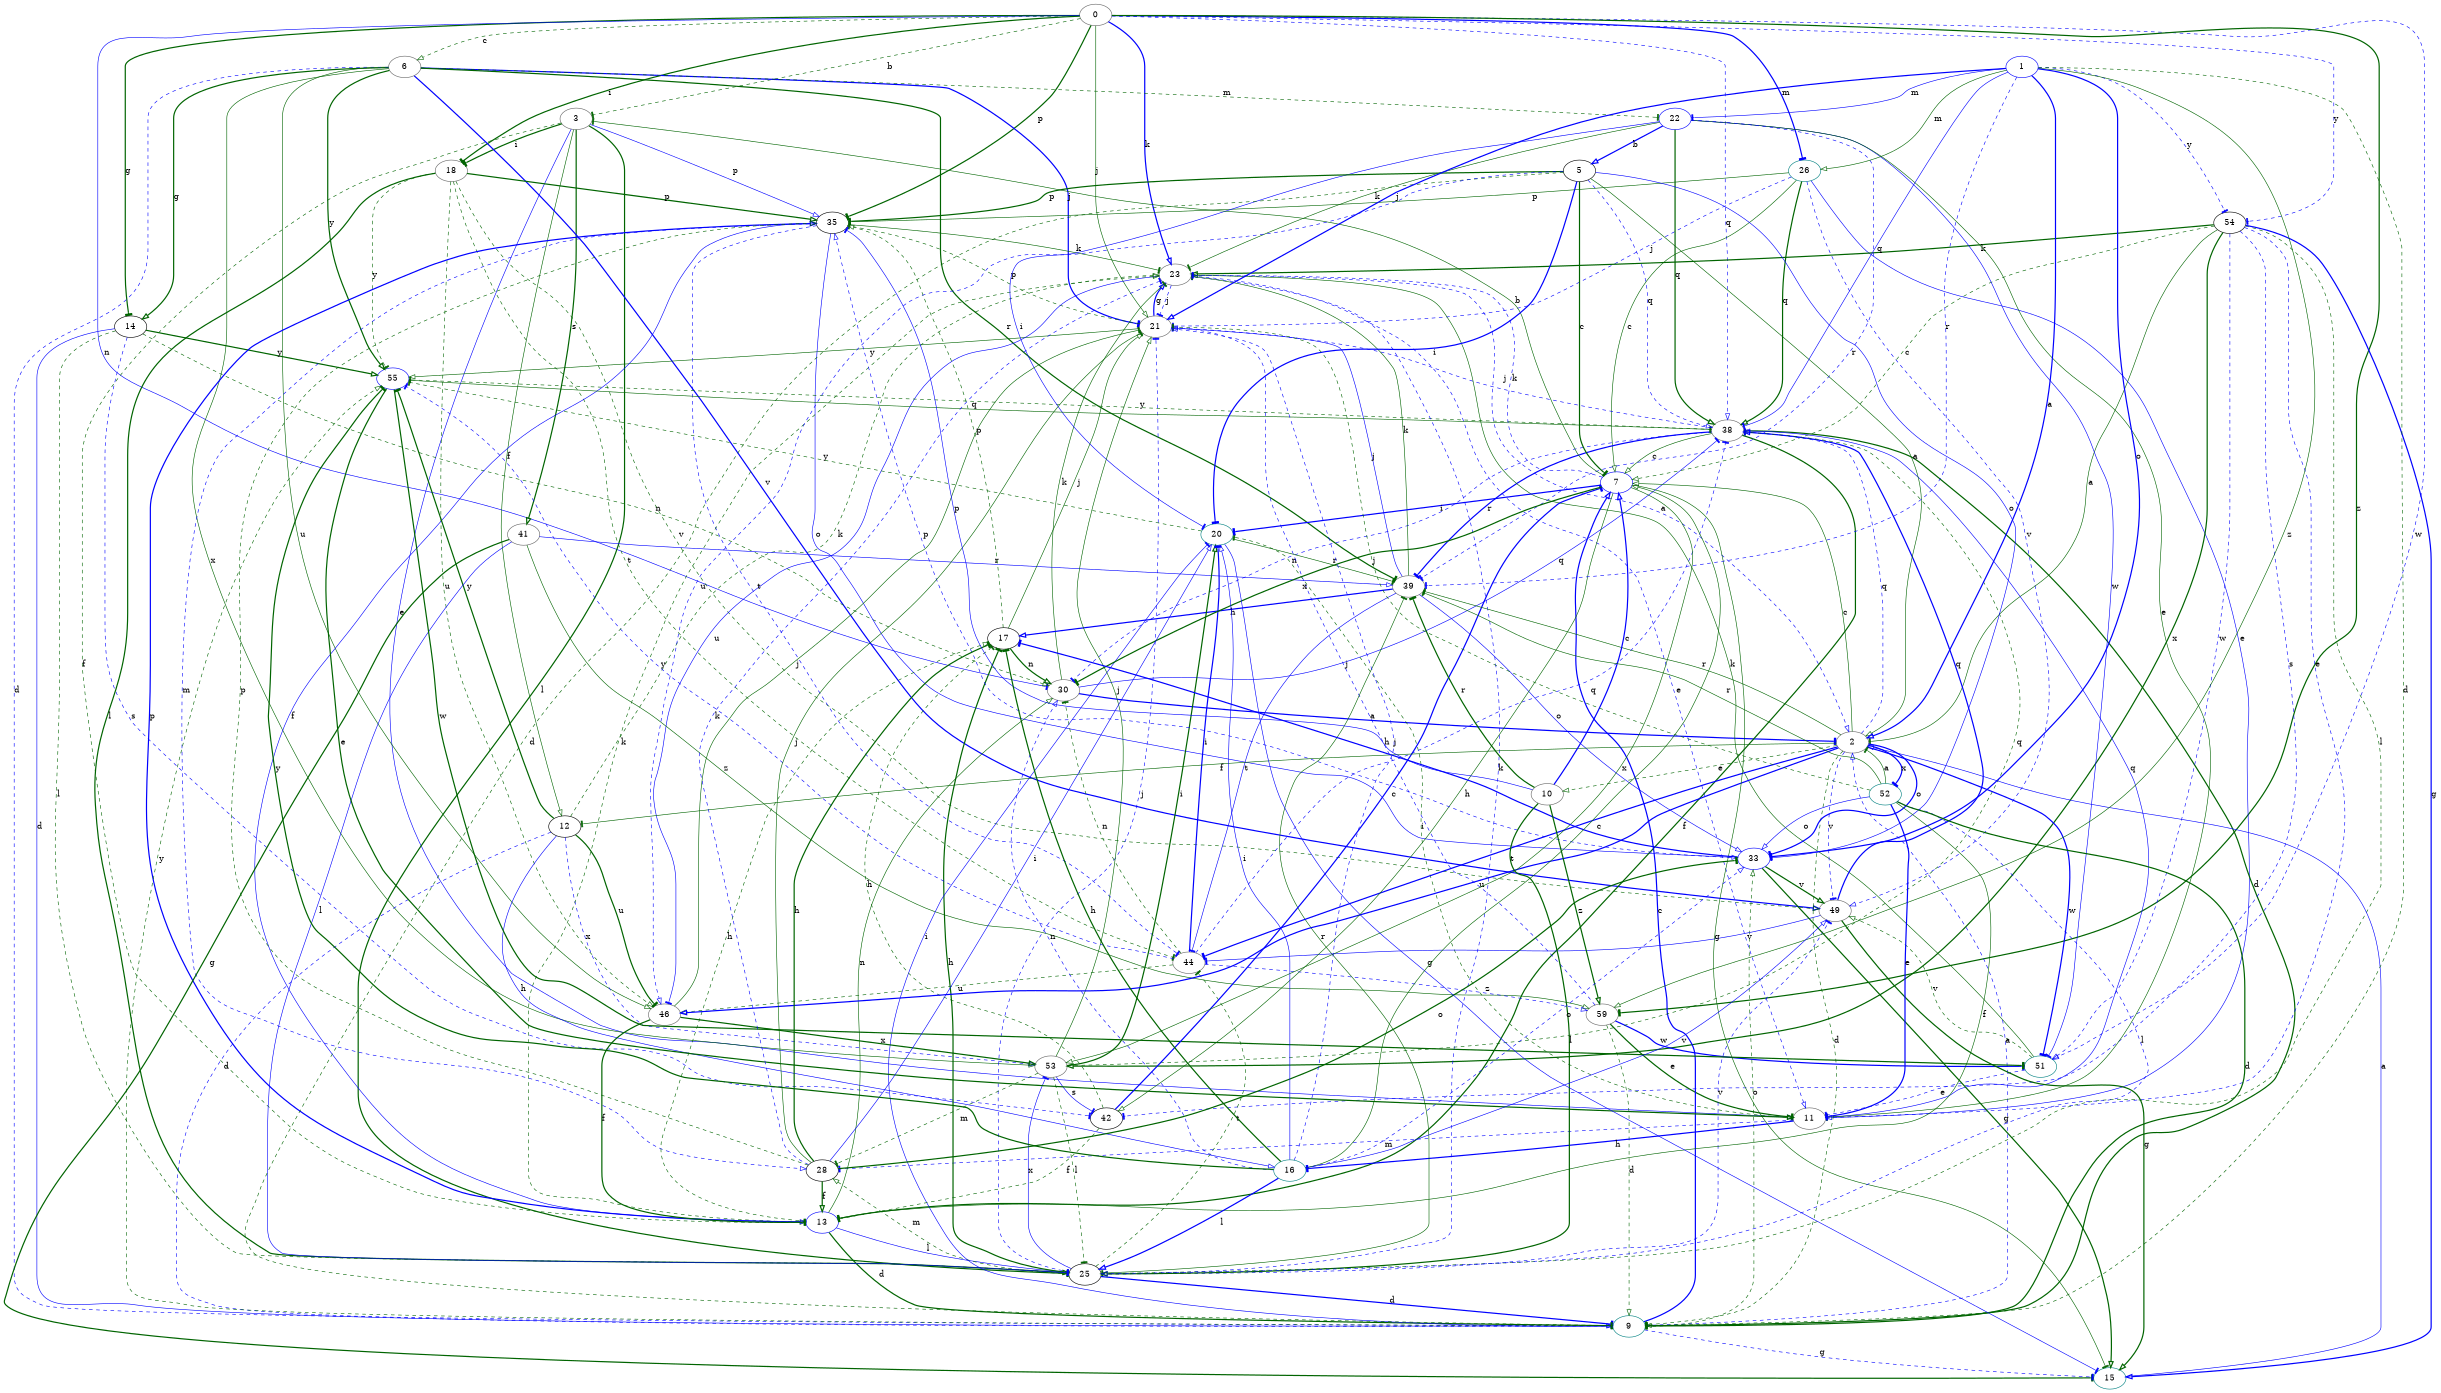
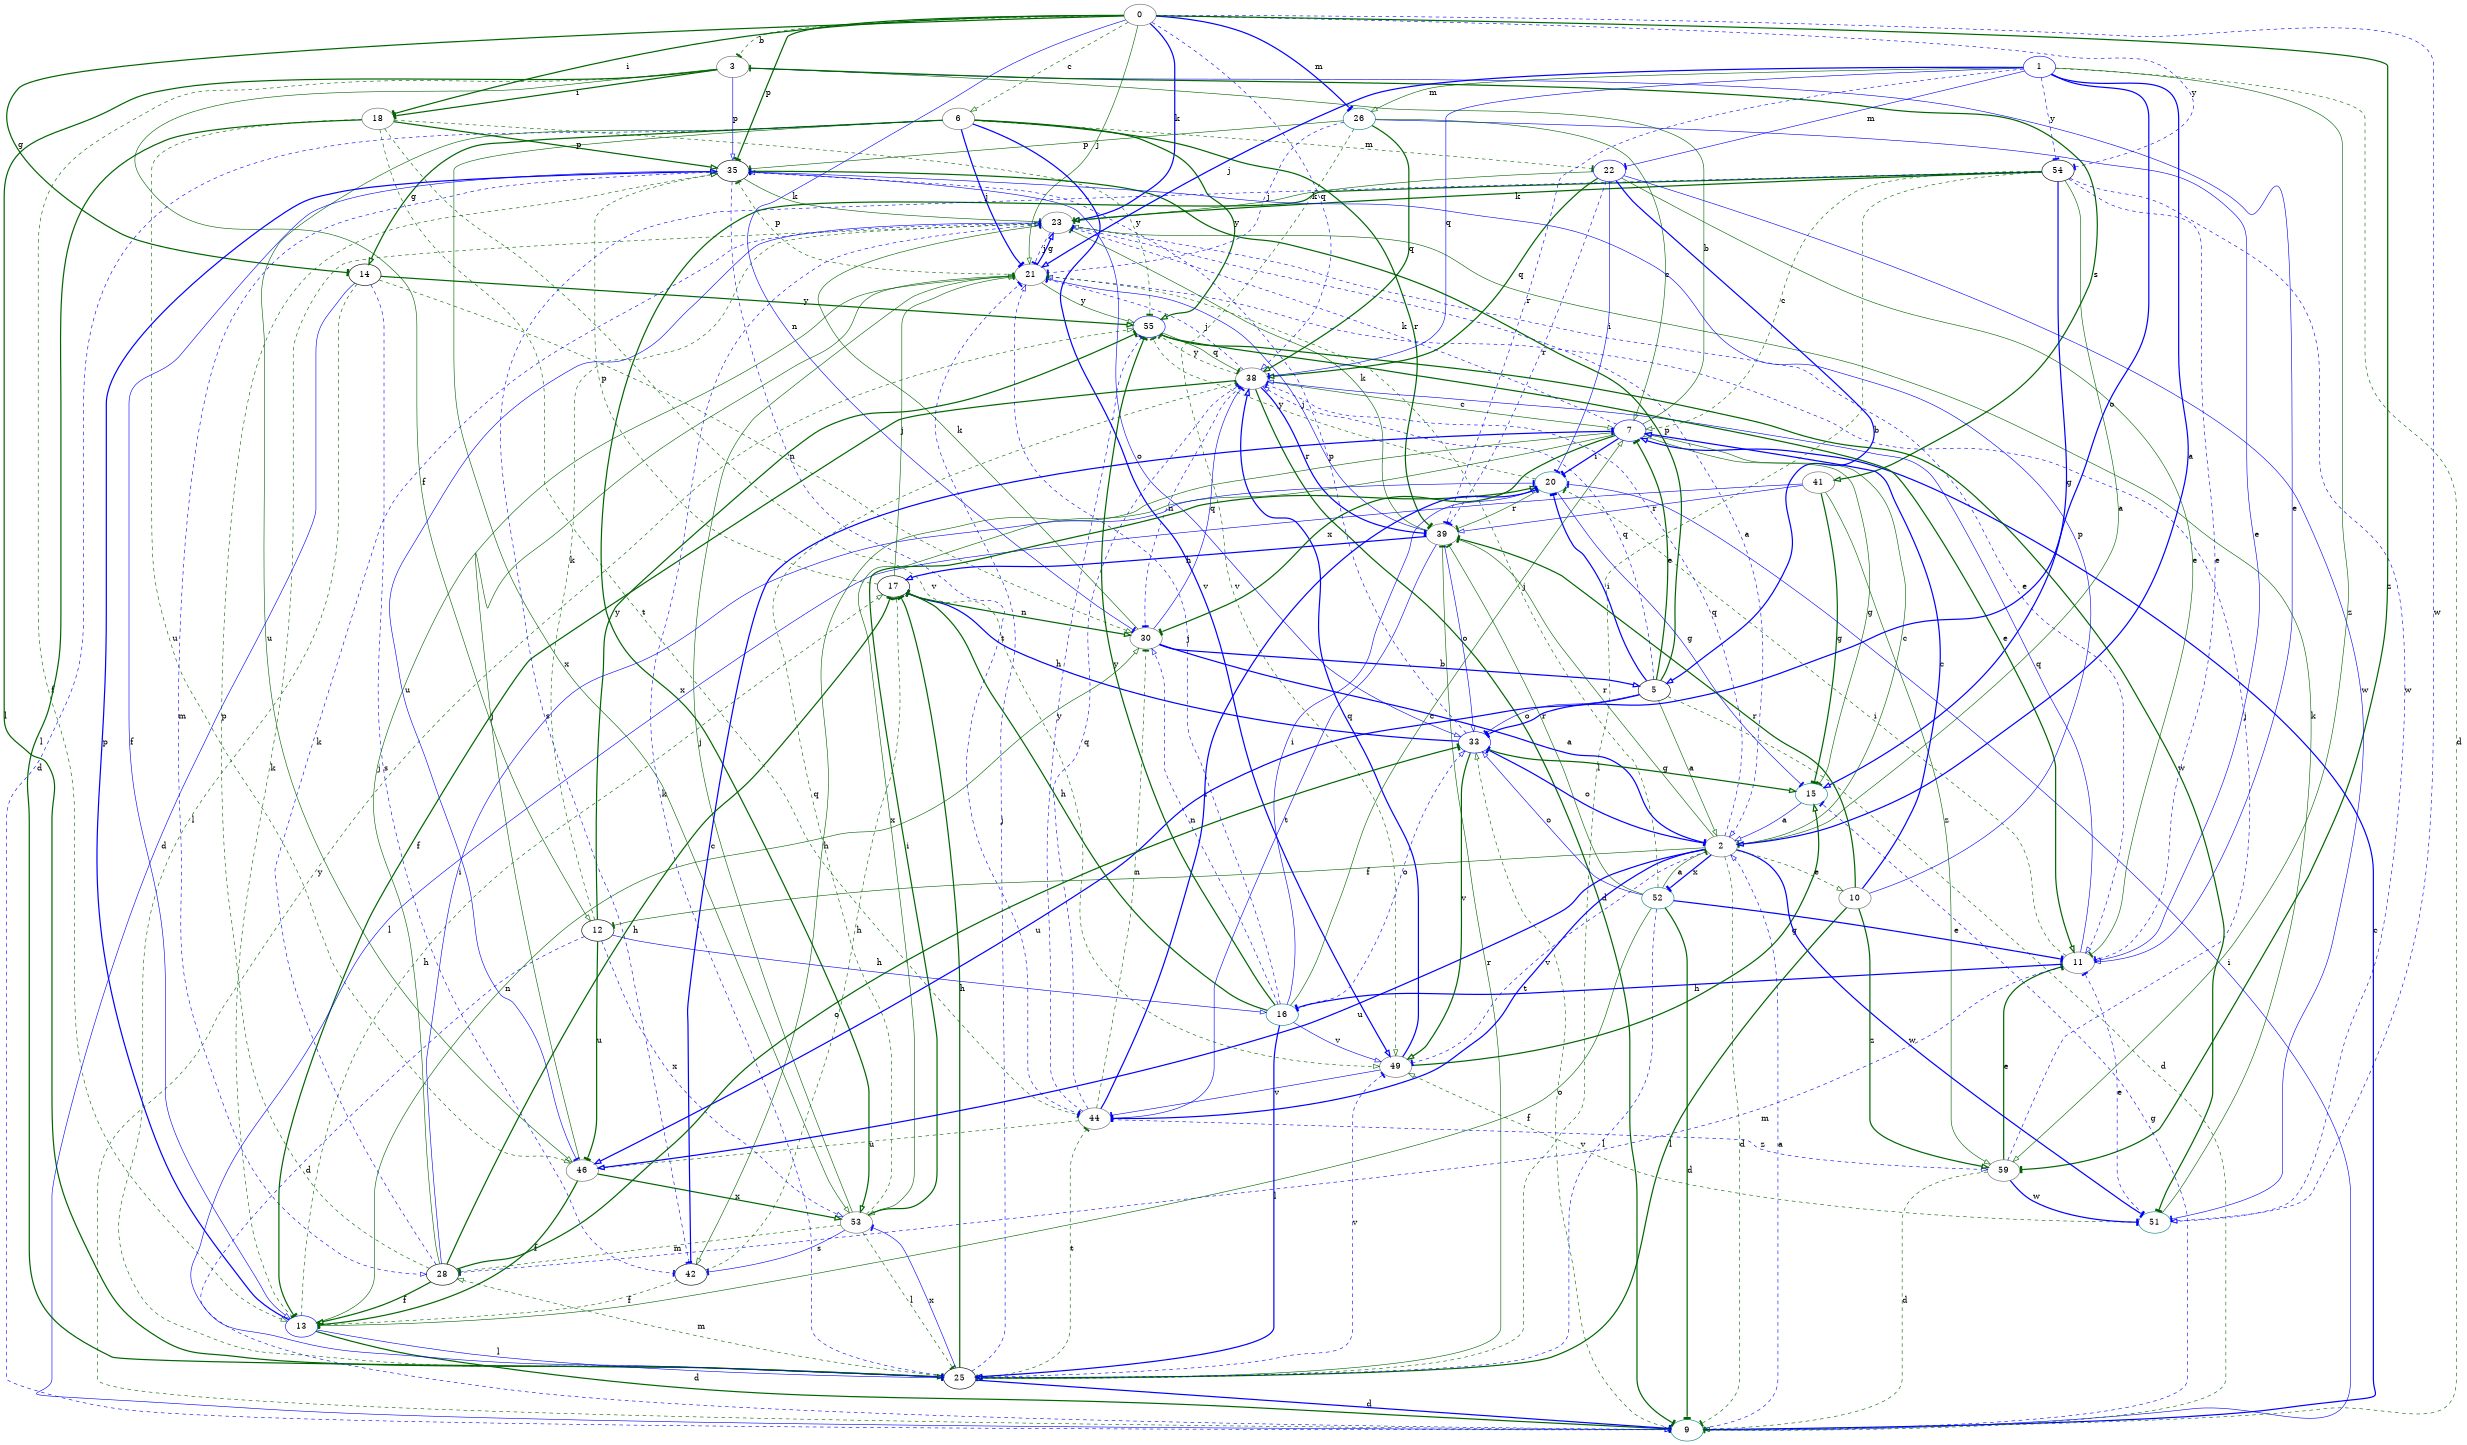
  strict digraph {
    node [color=gray40]
    edge [arrowhead=tee color=darkgreen style=dashed]
    0
    3
    6
    14 [color=black]
    18
    21
    23
    26 [color=teal]
    30
    35 [color=black]
    38
    51 [color=teal]
    54 [color=black]
    59
    12 [color=black]
    11
    13 [color=blue]
    25 [color=black]
    41
    9 [color=teal]
    n21 [color=blue label=22]
    39
    46
    49
    53
    55 [color=blue]
    42 [color=black]
    44
    2
    7 [color=blue]
    5 [color=black]
    33 [color=blue]
    28 [color=black]
    15 [color=teal]
    1 [color=blue]
    10
    52 [color=teal]
    20 [color=teal]
    17 [color=black]
    16 [color=teal]
    0 -> 3 [label=b]
    0 -> 6 [arrowhead=onormal label=c]
    0 -> 14 [label=g style=bold]
    0 -> 18 [label=i style=bold]
    0 -> 21 [arrowhead=onormal label=j style=solid]
    0 -> 23 [arrowhead=onormal color=blue label=k style=bold]
    0 -> 26 [color=blue label=m style=bold]
    0 -> 30 [color=blue label=n style=solid]
    0 -> 35 [label=p style=bold]
    0 -> 38 [arrowhead=onormal color=blue label=q]
    0 -> 51 [arrowhead=onormal color=blue label=w]
    0 -> 54 [color=blue label=y]
    0 -> 59 [label=z style=bold]
    3 -> 18 [label=i style=bold]
    3 -> 35 [arrowhead=onormal color=blue label=p style=solid]
    3 -> 12 [arrowhead=onormal label=f style=solid]
    3 -> 11 [arrowhead=onormal color=blue label=e style=solid]
    3 -> 13 [arrowhead=onormal label=f]
    3 -> 25 [label=l style=bold]
    3 -> 41 [arrowhead=onormal label=s style=bold]
    6 -> 14 [arrowhead=onormal label=g style=bold]
    6 -> 21 [color=blue label=j style=bold]
    6 -> 9 [arrowhead=onormal color=blue label=d]
    6 -> n21 [label=m]
    6 -> 39 [label=r style=bold]
    6 -> 46 [arrowhead=onormal label=u style=solid]
    6 -> 49 [arrowhead=onormal color=blue label=v style=bold]
    6 -> 53 [arrowhead=onormal label=x style=solid]
    6 -> 55 [arrowhead=onormal label=y style=bold]
    14 -> 30 [arrowhead=onormal label=n]
    14 -> 25 [arrowhead=onormal label=l]
    14 -> 9 [color=blue label=d style=solid]
    14 -> 55 [arrowhead=onormal label=y style=bold]
    14 -> 42 [color=blue label=s]
    18 -> 35 [arrowhead=onormal label=p style=bold]
    18 -> 25 [arrowhead=onormal label=l style=bold]
    18 -> 46 [arrowhead=onormal label=u]
    18 -> 49 [arrowhead=onormal label=v]
    18 -> 55 [label=y]
    18 -> 44 [label=t]
    21 -> 23 [arrowhead=onormal color=blue label=g style=bold]
    21 -> 35 [label=p]
    21 -> 55 [arrowhead=onormal label=y style=solid]
    23 -> 21 [color=blue label=j]
    23 -> 11 [arrowhead=onormal color=blue label=e]
    23 -> 46 [color=blue label=u style=solid]
    23 -> 2 [arrowhead=onormal color=blue label=a]
    26 -> 21 [color=blue label=j]
    26 -> 35 [label=p style=solid]
    26 -> 38 [arrowhead=onormal label=q style=bold]
    26 -> 11 [arrowhead=onormal color=blue label=e style=solid]
-   26 -> 49 [arrowhead=onormal color=blue label=v]
+   26 -> 49 [arrowhead=onormal label=v]
    26 -> 7 [arrowhead=onormal label=c style=solid]
    30 -> 23 [label=k style=solid]
    30 -> 38 [color=blue label=q style=solid]
    30 -> 2 [color=blue label=a style=bold]
+   30 -> 5 [arrowhead=onormal color=blue label=b style=bold]
    35 -> 23 [label=k style=solid]
    35 -> 13 [arrowhead=onormal color=blue label=f style=solid]
    35 -> 44 [color=blue label=t]
    35 -> 33 [arrowhead=onormal color=blue label=o style=solid]
    35 -> 28 [arrowhead=onormal color=blue label=m]
    38 -> 21 [color=blue label=j]
    38 -> 30 [color=blue label=n]
    38 -> 13 [label=f style=bold]
    38 -> 9 [label=d style=bold]
    38 -> 39 [color=blue label=r style=bold]
    38 -> 55 [label=y]
    38 -> 7 [arrowhead=onormal label=c style=solid]
    51 -> 23 [arrowhead=onormal label=k style=solid]
    51 -> 11 [color=blue label=e]
    51 -> 49 [arrowhead=onormal label=v]
    54 -> 23 [arrowhead=onormal label=k style=bold]
    54 -> 51 [arrowhead=onormal color=blue label=w]
    54 -> 11 [color=blue label=e]
    54 -> 25 [label=l]
    54 -> 53 [arrowhead=onormal label=x style=bold]
    54 -> 42 [color=blue label=s]
    54 -> 2 [label=a style=solid]
    54 -> 7 [arrowhead=onormal label=c]
    54 -> 15 [arrowhead=onormal color=blue label=g style=bold]
    59 -> 21 [arrowhead=onormal color=blue label=j]
    59 -> 51 [color=blue label=w style=bold]
    59 -> 11 [label=e style=bold]
    59 -> 9 [arrowhead=onormal label=d]
    12 -> 23 [arrowhead=onormal label=k]
    12 -> 9 [arrowhead=onormal color=blue label=d]
    12 -> 46 [label=u style=bold]
    12 -> 53 [arrowhead=onormal color=blue label=x]
    12 -> 55 [label=y style=bold]
    12 -> 16 [arrowhead=onormal color=blue label=h style=solid]
    11 -> 38 [arrowhead=onormal color=blue label=q style=solid]
    11 -> 28 [color=blue label=m]
    11 -> 20 [label=i]
    11 -> 16 [color=blue label=h style=bold]
    13 -> 23 [arrowhead=onormal label=k]
    13 -> 30 [arrowhead=onormal label=n style=solid]
    13 -> 35 [arrowhead=onormal color=blue label=p style=bold]
    13 -> 25 [color=blue label=l style=solid]
    13 -> 9 [label=d style=bold]
    13 -> 17 [arrowhead=onormal label=h]
    25 -> 21 [color=blue label=j]
    25 -> 23 [color=blue label=k]
    25 -> 9 [color=blue label=d style=bold]
    25 -> 39 [label=r style=solid]
    25 -> 49 [color=blue label=v]
    25 -> 53 [color=blue label=x style=solid]
    25 -> 44 [label=t]
    25 -> 28 [arrowhead=onormal label=m]
    25 -> 17 [label=h style=bold]
    41 -> 59 [arrowhead=onormal label=z style=solid]
    41 -> 25 [color=blue label=l style=solid]
    41 -> 39 [arrowhead=onormal color=blue label=r style=solid]
    41 -> 15 [label=g style=bold]
    9 -> 55 [arrowhead=onormal label=y]
    9 -> 2 [arrowhead=onormal color=blue label=a]
    9 -> 7 [arrowhead=onormal color=blue label=c style=bold]
    9 -> 33 [arrowhead=onormal label=o]
    9 -> 15 [color=blue label=g]
    9 -> 20 [color=blue label=i style=solid]
    n21 -> 23 [label=k style=solid]
    n21 -> 38 [arrowhead=onormal label=q style=bold]
    n21 -> 51 [color=blue label=w style=solid]
    n21 -> 11 [label=e style=solid]
    n21 -> 39 [color=blue label=r]
    n21 -> 5 [arrowhead=onormal color=blue label=b style=bold]
    n21 -> 20 [color=blue label=i style=solid]
    39 -> 21 [color=blue label=j style=solid]
    39 -> 23 [label=k style=solid]
    39 -> 44 [color=blue label=t style=solid]
    39 -> 33 [arrowhead=onormal color=blue label=o style=solid]
    39 -> 17 [arrowhead=onormal color=blue label=h style=bold]
    46 -> 21 [label=j style=solid]
    46 -> 13 [label=f style=bold]
    46 -> 53 [arrowhead=onormal label=x style=bold]
    49 -> 38 [arrowhead=onormal color=blue label=q style=bold]
    49 -> 44 [color=blue label=v style=solid]
    49 -> 15 [arrowhead=onormal label=g style=bold]
    53 -> 21 [arrowhead=onormal label=j style=solid]
    53 -> 38 [label=q]
    53 -> 25 [label=l]
    53 -> 42 [color=blue label=s style=solid]
    53 -> 28 [label=m]
    53 -> 20 [arrowhead=onormal label=i style=bold]
    55 -> 38 [label=q style=solid]
    55 -> 51 [label=w style=bold]
    55 -> 11 [arrowhead=onormal label=e style=bold]
    42 -> 13 [label=f]
    42 -> 7 [color=blue label=c style=bold]
    42 -> 17 [label=h]
    44 -> 30 [label=n]
    44 -> 38 [color=blue label=q]
    44 -> 59 [arrowhead=onormal color=blue label=z]
    44 -> 46 [arrowhead=onormal label=u]
    44 -> 55 [color=blue label=y]
    44 -> 20 [color=blue label=i style=bold]
    2 -> 38 [color=blue label=q]
    2 -> 51 [color=blue label=w style=bold]
    2 -> 12 [label=f style=solid]
    2 -> 9 [label=d]
    2 -> 39 [label=r style=solid]
    2 -> 46 [arrowhead=onormal color=blue label=u style=bold]
    2 -> 49 [color=blue label=v]
    2 -> 44 [color=blue label=t style=bold]
    2 -> 7 [arrowhead=onormal label=c style=solid]
    2 -> 33 [color=blue label=o style=bold]
    2 -> 10 [arrowhead=onormal label=e]
    2 -> 52 [color=blue label=x style=bold]
    7 -> 3 [label=b style=solid]
    7 -> 23 [color=blue label=k]
    7 -> 30 [label=x style=bold]
    7 -> 53 [arrowhead=onormal label=x style=solid]
    7 -> 42 [arrowhead=onormal label=h style=solid]
    7 -> 15 [label=g style=solid]
    7 -> 20 [color=blue label=i style=bold]
    5 -> 35 [label=p style=bold]
    5 -> 38 [arrowhead=onormal color=blue label=q]
    5 -> 9 [label=d]
-   5 -> 46 [arrowhead=onormal color=blue label=u]
+   5 -> 46 [arrowhead=onormal color=blue label=u style=bold]
    5 -> 2 [arrowhead=onormal label=a style=solid]
-   5 -> 7 [label=c style=bold]
+   5 -> 7 [label=e style=bold]
    5 -> 33 [color=blue label=o style=solid]
    5 -> 20 [color=blue label=i style=bold]
    33 -> 35 [arrowhead=onormal color=blue label=p]
    33 -> 49 [arrowhead=onormal label=v style=bold]
    33 -> 15 [arrowhead=onormal label=g style=bold]
    33 -> 17 [color=blue label=h style=bold]
    28 -> 21 [label=j style=solid]
    28 -> 23 [color=blue label=k]
    28 -> 35 [arrowhead=onormal label=p]
    28 -> 13 [arrowhead=onormal label=f style=bold]
    28 -> 33 [label=o style=bold]
-   28 -> 20 [arrowhead=onormal color=blue label=i style=solid]
+   28 -> 20 [color=blue label=i style=solid]
    28 -> 17 [label=h style=bold]
    15 -> 2 [arrowhead=onormal color=blue label=a style=solid]
    1 -> 21 [arrowhead=onormal color=blue label=j style=bold]
    1 -> 26 [arrowhead=onormal label=m style=solid]
    1 -> 38 [color=blue label=q style=solid]
    1 -> 54 [color=blue label=y]
    1 -> 59 [arrowhead=onormal label=z style=solid]
    1 -> 9 [arrowhead=onormal label=d]
    1 -> n21 [color=blue label=m style=solid]
    1 -> 39 [color=blue label=r]
    1 -> 2 [arrowhead=onormal color=blue label=a style=bold]
    1 -> 33 [color=blue label=o style=bold]
    10 -> 35 [color=blue label=p style=solid]
    10 -> 59 [arrowhead=onormal label=z style=bold]
    10 -> 25 [arrowhead=onormal label=l style=bold]
    10 -> 39 [label=r style=bold]
    10 -> 7 [arrowhead=onormal color=blue label=c style=bold]
    52 -> 21 [label=j]
    52 -> 11 [color=blue label=e style=bold]
    52 -> 13 [label=f style=solid]
    52 -> 25 [arrowhead=onormal color=blue label=l]
    52 -> 9 [label=d style=bold]
    52 -> 39 [label=r style=solid]
    52 -> 2 [label=a style=solid]
    52 -> 33 [arrowhead=onormal color=blue label=o style=solid]
    20 -> 39 [label=r style=solid]
    20 -> 55 [label=y]
    20 -> 15 [color=blue label=g style=solid]
    17 -> 21 [arrowhead=onormal label=j style=solid]
    17 -> 30 [arrowhead=onormal label=n style=bold]
    17 -> 35 [arrowhead=onormal label=p]
    16 -> 21 [arrowhead=onormal color=blue label=j]
    16 -> 30 [arrowhead=onormal color=blue label=n]
    16 -> 25 [arrowhead=onormal color=blue label=l style=bold]
    16 -> 49 [arrowhead=onormal color=blue label=v style=solid]
    16 -> 55 [label=y style=bold]
    16 -> 7 [arrowhead=onormal label=c style=solid]
    16 -> 33 [arrowhead=onormal color=blue label=o]
    16 -> 20 [arrowhead=onormal color=blue label=i style=solid]
    16 -> 17 [label=h style=bold]
  }
